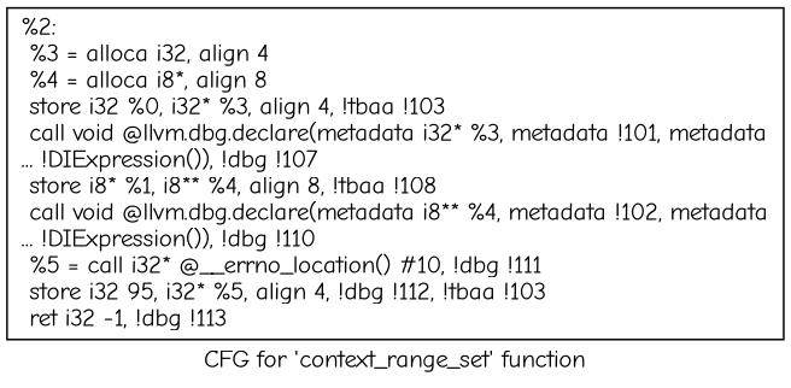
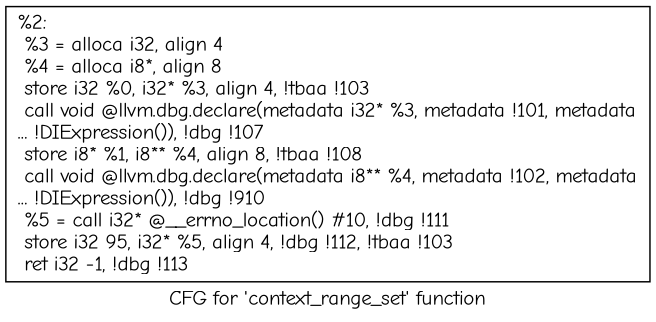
  digraph {
    label="CFG for 'context_range_set' function"
    fontname="Comic Neue"
-   n1 [label="{%2:\l  %3 = alloca i32, align 4\l  %4 = alloca i8*, align 8\l  store i32 %0, i32* %3, align 4, !tbaa !103\l  call void @llvm.dbg.declare(metadata i32* %3, metadata !101, metadata\l... !DIExpression()), !dbg !107\l  store i8* %1, i8** %4, align 8, !tbaa !108\l  call void @llvm.dbg.declare(metadata i8** %4, metadata !102, metadata\l... !DIExpression()), !dbg !110\l  %5 = call i32* @__errno_location() #10, !dbg !111\l  store i32 95, i32* %5, align 4, !dbg !112, !tbaa !103\l  ret i32 -1, !dbg !113\l}" shape=record fontname="Comic Neue"]
+   n1 [label="{%2:\l  %3 = alloca i32, align 4\l  %4 = alloca i8*, align 8\l  store i32 %0, i32* %3, align 4, !tbaa !103\l  call void @llvm.dbg.declare(metadata i32* %3, metadata !101, metadata\l... !DIExpression()), !dbg !107\l  store i8* %1, i8** %4, align 8, !tbaa !108\l  call void @llvm.dbg.declare(metadata i8** %4, metadata !102, metadata\l... !DIExpression()), !dbg !910\l  %5 = call i32* @__errno_location() #10, !dbg !111\l  store i32 95, i32* %5, align 4, !dbg !112, !tbaa !103\l  ret i32 -1, !dbg !113\l}" shape=record fontname="Comic Neue"]
  }
